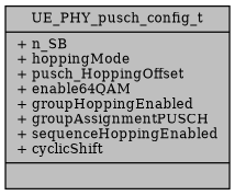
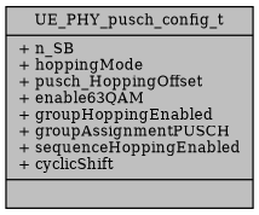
  digraph {
    fontname="DejaVu Serif"
-   n1 [color=black fillcolor=grey75 fontcolor=black fontname="DejaVu Serif" fontsize=10 height=0.2 label="{UE_PHY_pusch_config_t\n|+ n_SB\l+ hoppingMode\l+ pusch_HoppingOffset\l+ enable64QAM\l+ groupHoppingEnabled\l+ groupAssignmentPUSCH\l+ sequenceHoppingEnabled\l+ cyclicShift\l|}" shape=record style=filled width=0.4]
+   n1 [color=black fillcolor=grey75 fontcolor=black fontname="DejaVu Serif" fontsize=10 height=0.2 label="{UE_PHY_pusch_config_t\n|+ n_SB\l+ hoppingMode\l+ pusch_HoppingOffset\l+ enable63QAM\l+ groupHoppingEnabled\l+ groupAssignmentPUSCH\l+ sequenceHoppingEnabled\l+ cyclicShift\l|}" shape=record style=filled width=0.4]
  }
